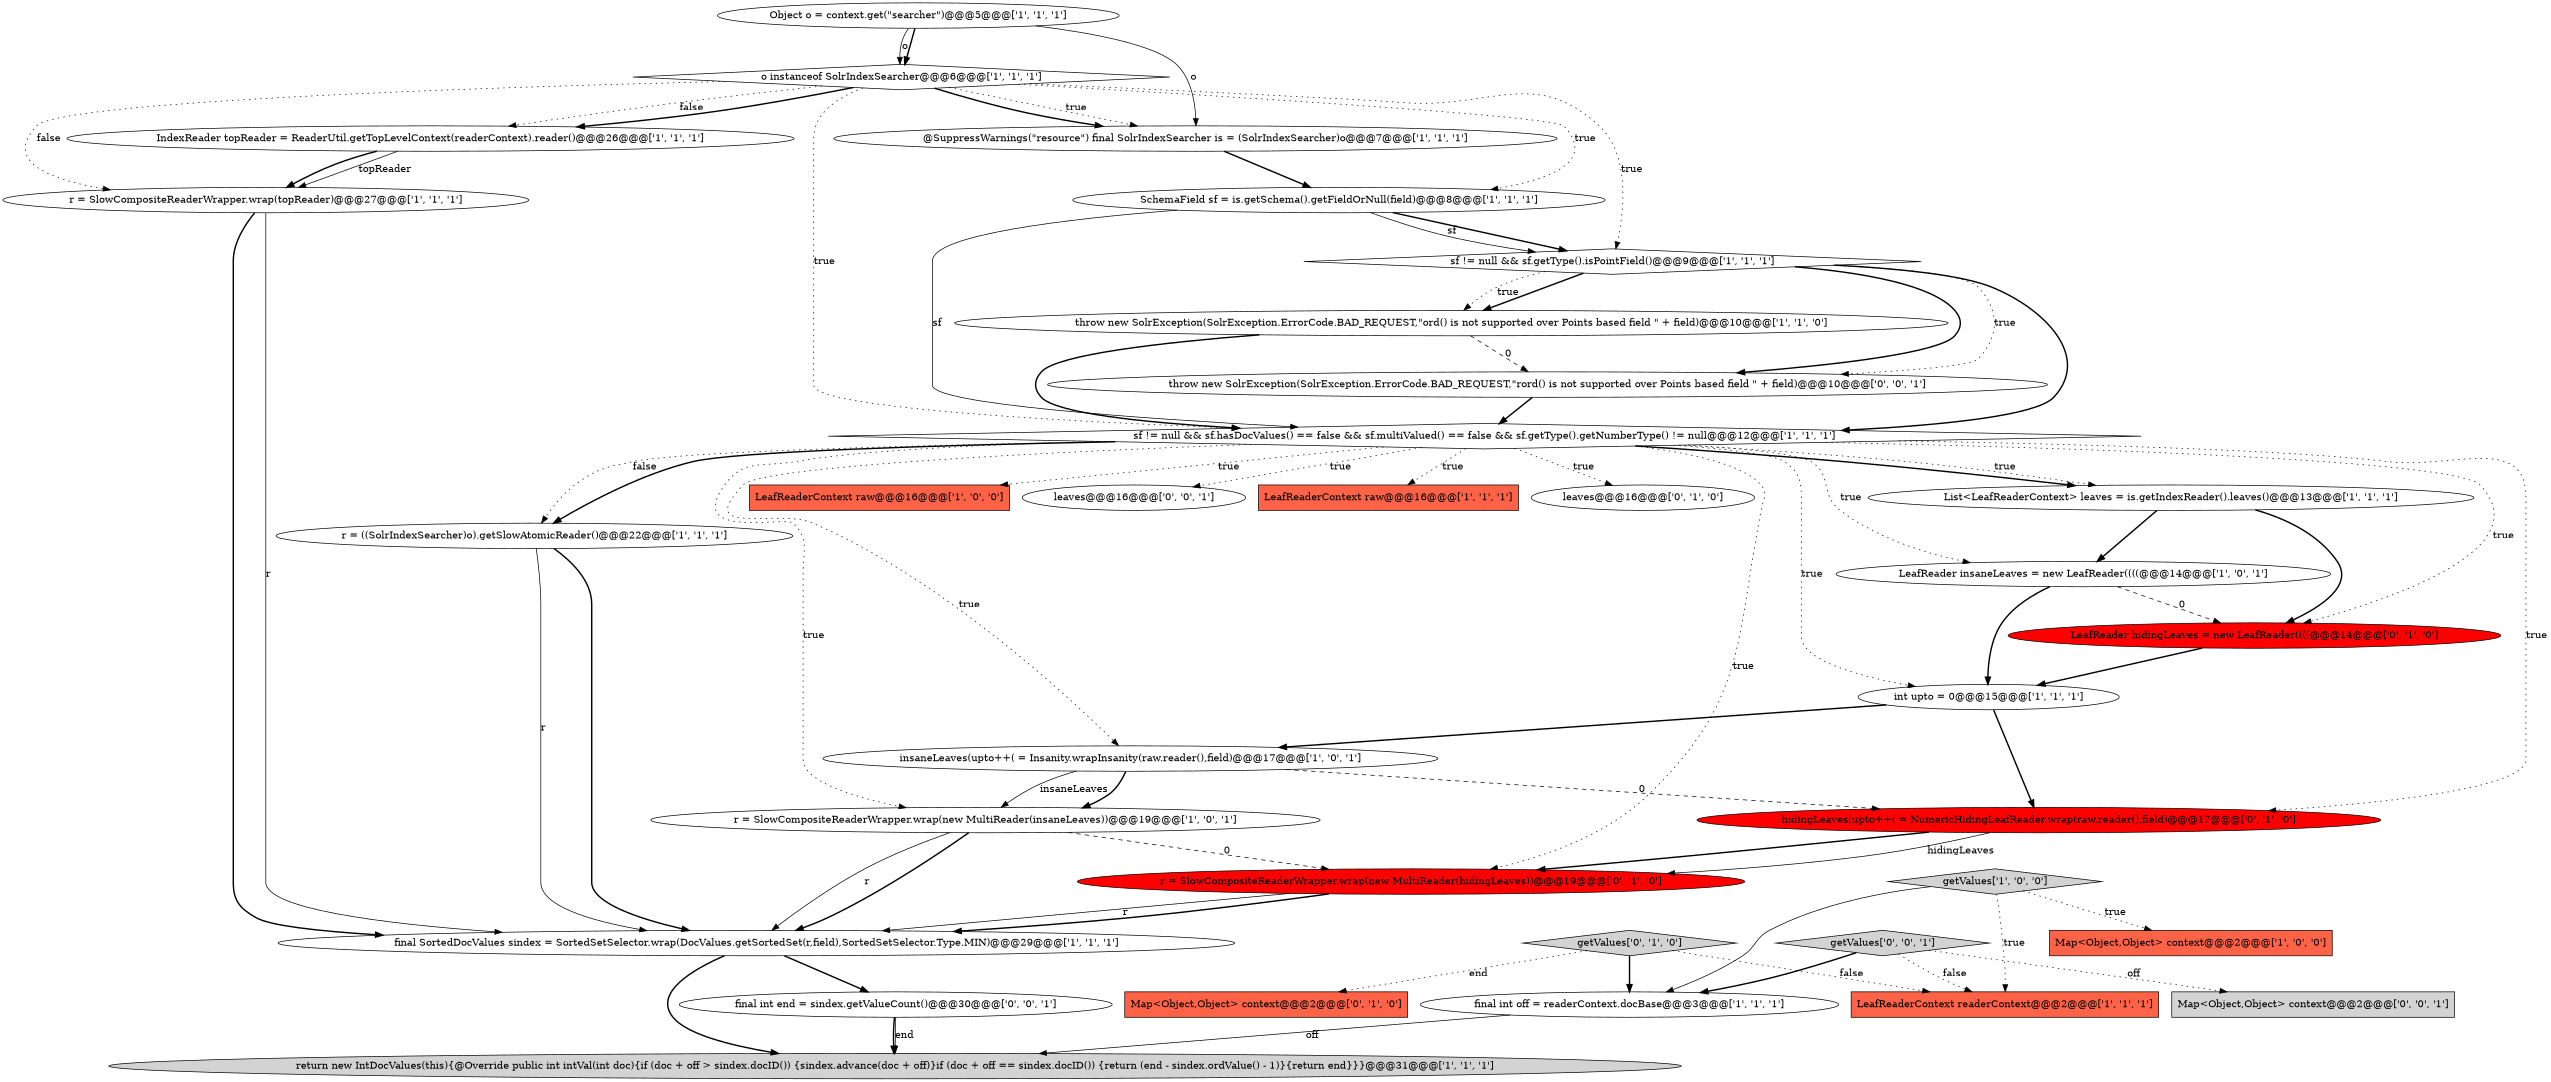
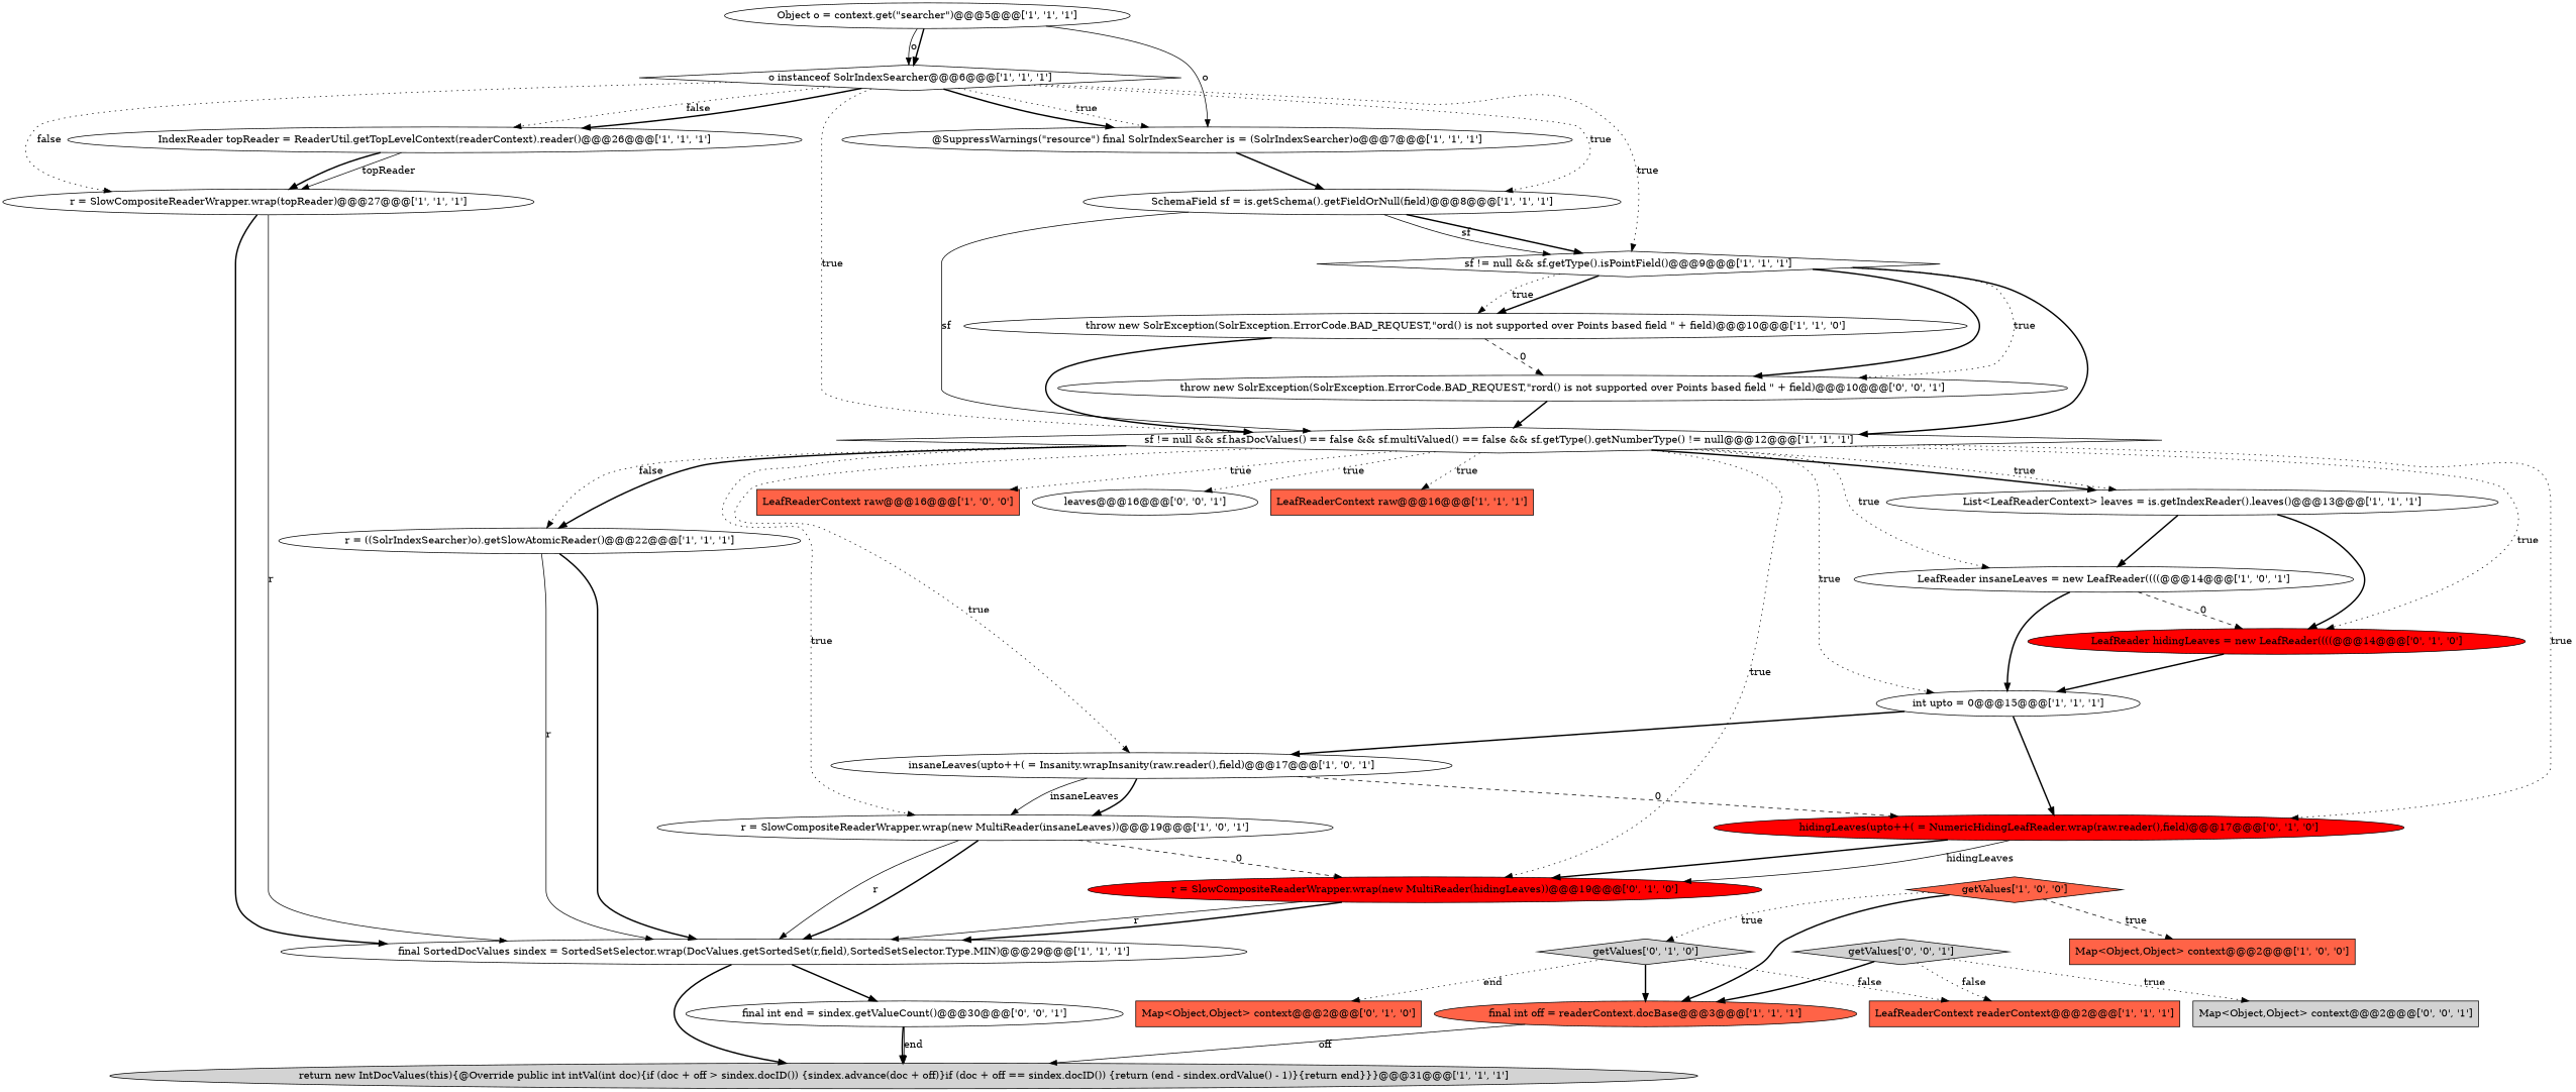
  digraph {
    node [fillcolor=white shape=ellipse style=filled]
    edge [style=bold]
    n1 [fillcolor=red label="r = SlowCompositeReaderWrapper.wrap(new MultiReader(hidingLeaves))@@@19@@@['0', '1', '0']"]
    n2 [label="final SortedDocValues sindex = SortedSetSelector.wrap(DocValues.getSortedSet(r,field),SortedSetSelector.Type.MIN)@@@29@@@['1', '1', '1']"]
    n3 [label="final int end = sindex.getValueCount()@@@30@@@['0', '0', '1']"]
    n4 [fillcolor=lightgray label="return new IntDocValues(this){@Override public int intVal(int doc){if (doc + off > sindex.docID()) {sindex.advance(doc + off)}if (doc + off == sindex.docID()) {return (end - sindex.ordValue() - 1)}{return end}}}@@@31@@@['1', '1', '1']"]
    n5 [fillcolor=tomato label="Map<Object,Object> context@@@2@@@['0', '1', '0']" shape=box]
-   n6 [label="final int off = readerContext.docBase@@@3@@@['1', '1', '1']"]
+   n6 [fillcolor=tomato label="final int off = readerContext.docBase@@@3@@@['1', '1', '1']"]
    n7 [label="@SuppressWarnings(\"resource\") final SolrIndexSearcher is = (SolrIndexSearcher)o@@@7@@@['1', '1', '1']"]
    n8 [label="SchemaField sf = is.getSchema().getFieldOrNull(field)@@@8@@@['1', '1', '1']"]
    n9 [label="sf != null && sf.getType().isPointField()@@@9@@@['1', '1', '1']" shape=diamond]
    n10 [label="sf != null && sf.hasDocValues() == false && sf.multiValued() == false && sf.getType().getNumberType() != null@@@12@@@['1', '1', '1']" shape=diamond]
    n11 [label="List<LeafReaderContext> leaves = is.getIndexReader().leaves()@@@13@@@['1', '1', '1']"]
    n12 [label="LeafReader insaneLeaves = new LeafReader((((@@@14@@@['1', '0', '1']"]
    n13 [fillcolor=red label="LeafReader hidingLeaves = new LeafReader((((@@@14@@@['0', '1', '0']"]
    n14 [label="int upto = 0@@@15@@@['1', '1', '1']"]
    n15 [fillcolor=tomato label="LeafReaderContext raw@@@16@@@['1', '0', '0']" shape=box]
    n16 [label="Object o = context.get(\"searcher\")@@@5@@@['1', '1', '1']"]
    n17 [label="o instanceof SolrIndexSearcher@@@6@@@['1', '1', '1']" shape=diamond]
    n18 [label="insaneLeaves(upto++( = Insanity.wrapInsanity(raw.reader(),field)@@@17@@@['1', '0', '1']"]
    n19 [fillcolor=red label="hidingLeaves(upto++( = NumericHidingLeafReader.wrap(raw.reader(),field)@@@17@@@['0', '1', '0']"]
    n20 [label="r = SlowCompositeReaderWrapper.wrap(new MultiReader(insaneLeaves))@@@19@@@['1', '0', '1']"]
    n21 [label="IndexReader topReader = ReaderUtil.getTopLevelContext(readerContext).reader()@@@26@@@['1', '1', '1']"]
    n22 [label="r = SlowCompositeReaderWrapper.wrap(topReader)@@@27@@@['1', '1', '1']"]
    n23 [label="throw new SolrException(SolrException.ErrorCode.BAD_REQUEST,\"ord() is not supported over Points based field \" + field)@@@10@@@['1', '1', '0']"]
    n24 [label="throw new SolrException(SolrException.ErrorCode.BAD_REQUEST,\"rord() is not supported over Points based field \" + field)@@@10@@@['0', '0', '1']"]
    n25 [label="leaves@@@16@@@['0', '0', '1']"]
    n26 [fillcolor=tomato label="LeafReaderContext raw@@@16@@@['1', '1', '1']" shape=box]
    n27 [label="r = ((SolrIndexSearcher)o).getSlowAtomicReader()@@@22@@@['1', '1', '1']"]
-   n28 [label="leaves@@@16@@@['0', '1', '0']"]
    n29 [fillcolor=tomato label="Map<Object,Object> context@@@2@@@['1', '0', '0']" shape=box]
    n30 [fillcolor=lightgray label="getValues['0', '1', '0']" shape=diamond]
    n31 [fillcolor=tomato label="LeafReaderContext readerContext@@@2@@@['1', '1', '1']" shape=box]
    n32 [fillcolor=lightgray label="Map<Object,Object> context@@@2@@@['0', '0', '1']" shape=box]
    n33 [fillcolor=lightgray label="getValues['0', '0', '1']" shape=diamond]
-   n34 [fillcolor=lightgray label="getValues['1', '0', '0']" shape=diamond]
+   n34 [fillcolor=tomato label="getValues['1', '0', '0']" shape=diamond]
    n1 -> n2 [label=r style=solid]
    n1 -> n2
    n2 -> n3
    n2 -> n4
    n3 -> n4
    n3 -> n4 [label=end style=solid]
    n6 -> n4 [label=off style=solid]
    n7 -> n8
    n8 -> n9
    n8 -> n9 [label=sf style=solid]
    n8 -> n10 [label=sf style=solid]
    n9 -> n10
    n9 -> n23
    n9 -> n23 [label=true style=dotted]
    n9 -> n24 [label=true style=dotted]
    n9 -> n24
    n10 -> n1 [label=true style=dotted]
    n10 -> n11
    n10 -> n11 [label=true style=dotted]
    n10 -> n12 [label=true style=dotted]
    n10 -> n13 [label=true style=dotted]
    n10 -> n14 [label=true style=dotted]
    n10 -> n15 [label=true style=dotted]
    n10 -> n18 [label=true style=dotted]
    n10 -> n19 [label=true style=dotted]
    n10 -> n20 [label=true style=dotted]
    n10 -> n25 [label=true style=dotted]
    n10 -> n26 [label=true style=dotted]
    n10 -> n27
    n10 -> n27 [label=false style=dotted]
-   n10 -> n28 [label=true style=dotted]
    n11 -> n12
    n11 -> n13
    n12 -> n13 [label=0 style=dashed]
    n12 -> n14
    n13 -> n14
    n14 -> n18
    n14 -> n19
    n16 -> n7 [label=o style=solid]
    n16 -> n17
    n16 -> n17 [label=o style=solid]
    n17 -> n7 [label=true style=dotted]
    n17 -> n7
    n17 -> n8 [label=true style=dotted]
    n17 -> n9 [label=true style=dotted]
    n17 -> n10 [label=true style=dotted]
    n17 -> n21 [label=false style=dotted]
    n17 -> n21
    n17 -> n22 [label=false style=dotted]
    n18 -> n19 [label=0 style=dashed]
    n18 -> n20 [label=insaneLeaves style=solid]
    n18 -> n20
    n19 -> n1 [label=hidingLeaves style=solid]
    n19 -> n1
    n20 -> n1 [label=0 style=dashed]
    n20 -> n2
    n20 -> n2 [label=r style=solid]
    n21 -> n22 [label=topReader style=solid]
    n21 -> n22
    n22 -> n2
    n22 -> n2 [label=r style=solid]
    n23 -> n10
    n23 -> n24 [label=0 style=dashed]
    n24 -> n10
    n27 -> n2
    n27 -> n2 [label=r style=solid]
    n30 -> n5 [label=end style=dotted]
    n30 -> n6
    n30 -> n31 [label=false style=dotted]
    n33 -> n6
    n33 -> n31 [label=false style=dotted]
-   n33 -> n32 [label=off style=dotted]
-   n34 -> n6 [style=solid]
-   n34 -> n29 [label=true style=dotted]
-   n34 -> n31 [label=true style=dotted]
+   n33 -> n32 [label=true style=dotted]
+   n34 -> n6
+   n34 -> n29 [label=true style=dashed]
+   n34 -> n30 [label=true style=dotted]
  }
